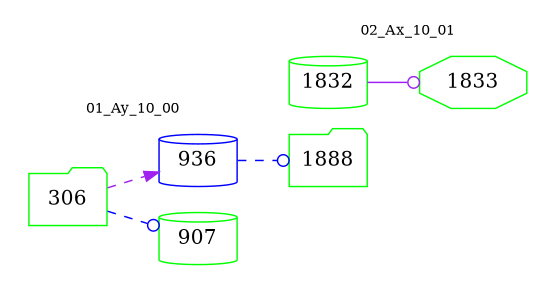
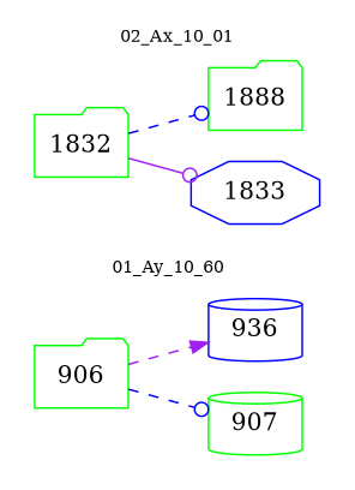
  digraph {
    rankdir=LR
    node [color=green shape=cylinder]
    edge [arrowhead=odot color=blue style=dashed]
-   n1 [label=306 shape=folder]
+   n1 [label=906 shape=folder]
    n2 [label=907]
    n3 [color=blue label=936]
-   n4 [label=1832]
-   n5 [label=1833 shape=octagon]
+   n4 [label=1832 shape=folder]
+   n5 [color=blue label=1833 shape=octagon]
    n6 [label=1888 shape=folder]
    subgraph cluster_1 {
      color=white
      fontsize=10
-     label="01_Ay_10_00"
+     label="01_Ay_10_60"
      n1
      n2
      n3
    }
    subgraph cluster_2 {
      color=white
      fontsize=10
      label="02_Ax_10_01"
      n4
      n5
      n6
    }
    n1 -> n2
    n1 -> n3 [arrowhead=normal color=purple]
    n4 -> n5 [color=purple style=solid]
-   n3 -> n6
+   n4 -> n6
  }
